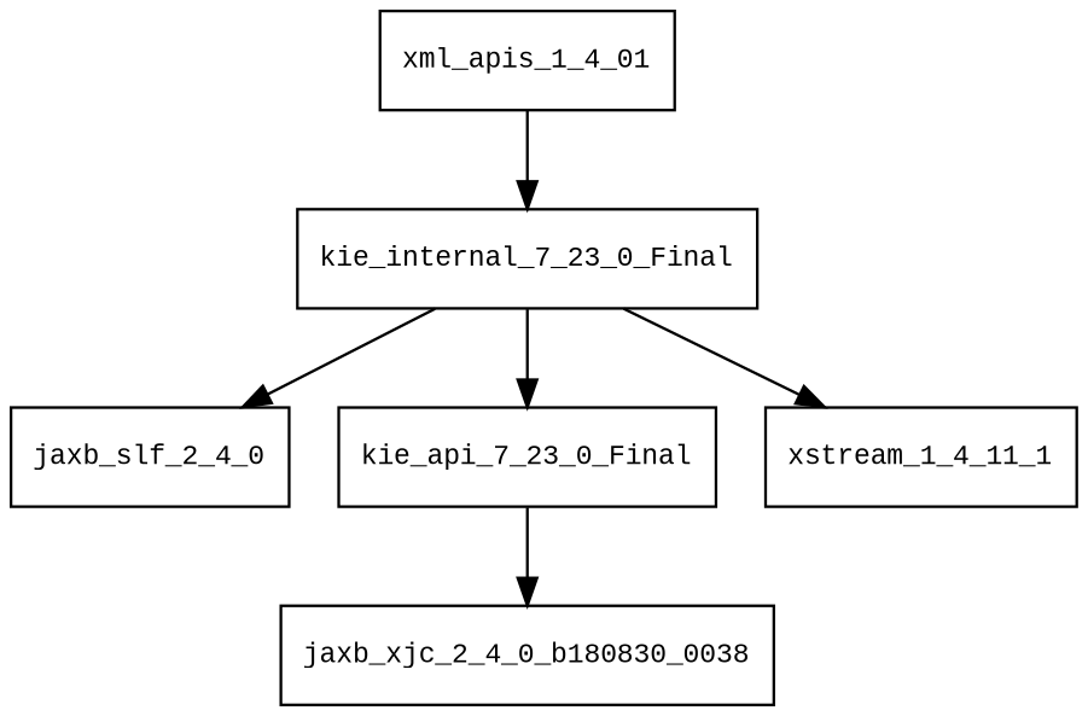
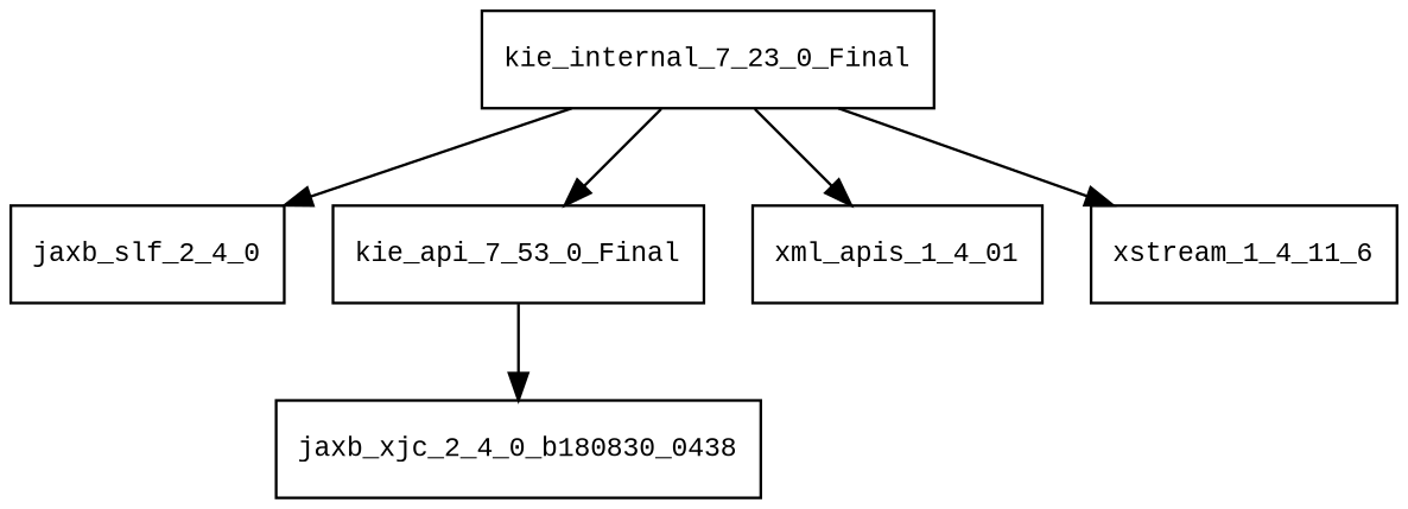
  digraph {
    fontname="Liberation Mono"
    node [fontname="Liberation Mono" fontsize=10.0 shape=box]
    edge [fontname="Liberation Mono"]
    n1 [label=jaxb_slf_2_4_0]
    kie_internal_7_23_0_Final
-   kie_api_7_23_0_Final
+   kie_api_7_23_0_Final [label=kie_api_7_53_0_Final]
    xml_apis_1_4_01
-   xstream_1_4_11_1
-   jaxb_xjc_2_4_0_b180830_0438 [label=jaxb_xjc_2_4_0_b180830_0038]
+   xstream_1_4_11_1 [label=xstream_1_4_11_6]
+   jaxb_xjc_2_4_0_b180830_0438
    kie_internal_7_23_0_Final -> n1
    kie_internal_7_23_0_Final -> kie_api_7_23_0_Final
-   xml_apis_1_4_01 -> kie_internal_7_23_0_Final
+   kie_internal_7_23_0_Final -> xml_apis_1_4_01
    kie_internal_7_23_0_Final -> xstream_1_4_11_1
    kie_api_7_23_0_Final -> jaxb_xjc_2_4_0_b180830_0438
  }
